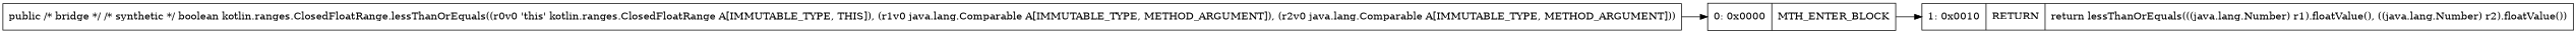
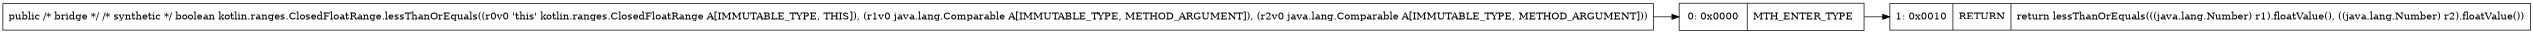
  digraph {
    rankdir=LR
    node [shape=record]
-   n1 [label="{0\:\ 0x0000|MTH_ENTER_BLOCK\l}"]
+   n1 [label="{0\:\ 0x0000|MTH_ENTER_TYPE\l}"]
    n2 [label="{1\:\ 0x0010|RETURN\l|return lessThanOrEquals(((java.lang.Number) r1).floatValue(), ((java.lang.Number) r2).floatValue())\l}"]
    n3 [label="{public \/* bridge *\/ \/* synthetic *\/ boolean kotlin.ranges.ClosedFloatRange.lessThanOrEquals((r0v0 'this' kotlin.ranges.ClosedFloatRange A[IMMUTABLE_TYPE, THIS]), (r1v0 java.lang.Comparable A[IMMUTABLE_TYPE, METHOD_ARGUMENT]), (r2v0 java.lang.Comparable A[IMMUTABLE_TYPE, METHOD_ARGUMENT])) }"]
    n1 -> n2
    n3 -> n1
  }
